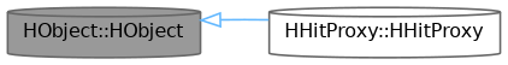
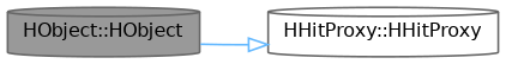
  digraph {
    rankdir=LR
    node [fontname=Helvetica fontsize=10 shape=cylinder style=filled]
    n1 [color=gray40 fillcolor=grey60 fontcolor=black height=0.2 label="HObject::HObject" width=0.4]
    n2 [color=grey40 fillcolor=white height=0.2 label="HHitProxy::HHitProxy" width=0.4]
-   n2 -> n1 [color=steelblue1 fontname=Helvetica fontsize=10 labelfontname=Helvetica labelfontsize=10 style=solid arrowhead=onormal]
+   n1 -> n2 [color=steelblue1 fontname=Helvetica fontsize=10 labelfontname=Helvetica labelfontsize=10 style=solid arrowhead=onormal]
  }
